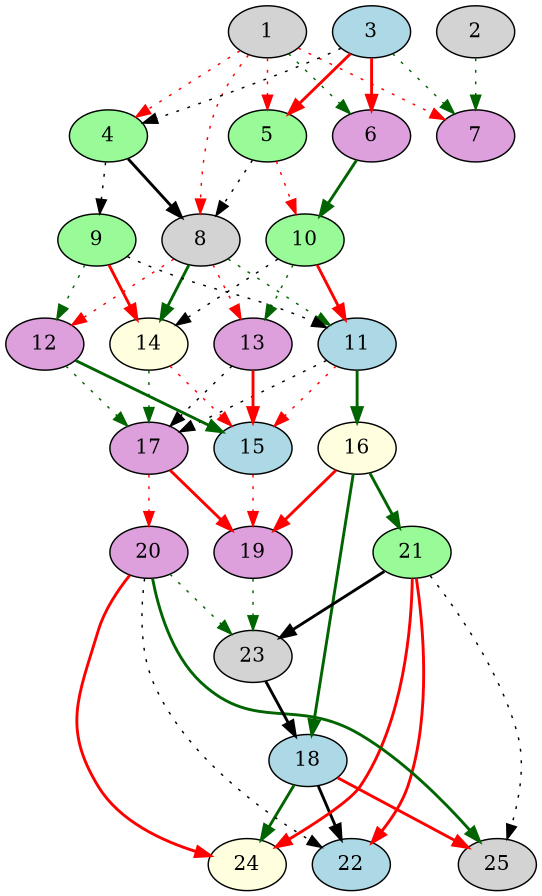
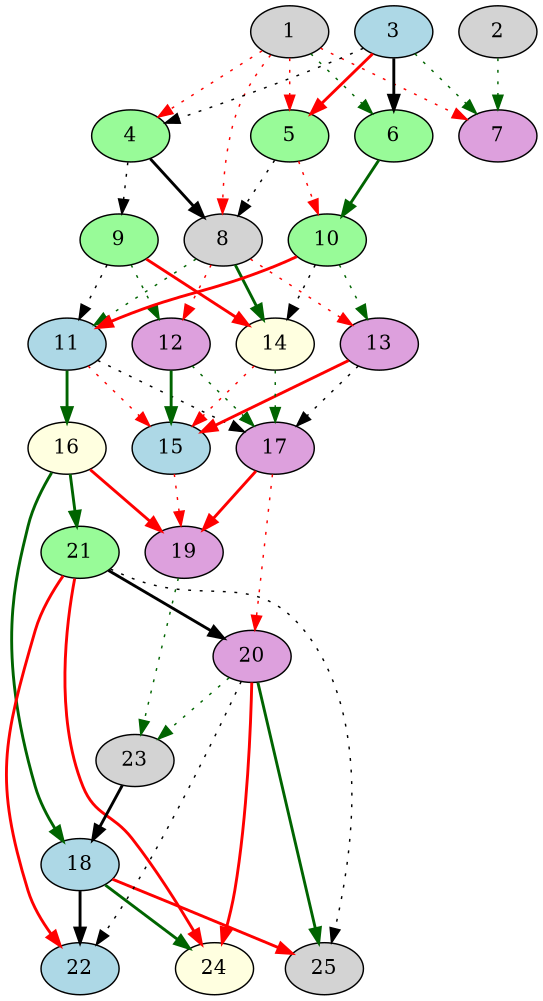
  digraph {
    node [alpha=0.06 fillcolor=palegreen style=filled]
    edge [color=red style=dotted]
    1 [expect_size=35299328 fillcolor=lightgrey]
    4 [alpha=0.14 expect_size=21281792]
    5 [alpha=0.07 expect_size=19378176]
-   6 [alpha=0.08 expect_size=48278528 fillcolor=plum]
+   6 [alpha=0.08 expect_size=48278528]
    7 [alpha=0.13 expect_size=14822400 fillcolor=plum]
    8 [alpha=0.07 expect_size=51217408 fillcolor=lightgrey]
    9 [alpha=0.14 expect_size=23477248]
    10 [alpha=0.09 expect_size=49944576]
    11 [alpha=0.09 expect_size=43777024 fillcolor=lightblue]
    12 [alpha=0.11 expect_size=10461184 fillcolor=plum]
    13 [alpha=0.04 expect_size=11457536 fillcolor=plum]
    14 [alpha=0.12 expect_size=38475776 fillcolor=lightyellow]
    2 [alpha=0.00 expect_size=29915136 fillcolor=lightgrey]
    3 [alpha=0.11 expect_size=45980672 fillcolor=lightblue]
    15 [alpha=0.13 expect_size=25393152 fillcolor=lightblue]
    16 [alpha=0.00 expect_size=42778624 fillcolor=lightyellow]
    17 [expect_size=14746624 fillcolor=plum]
    19 [alpha=0.10 expect_size=14414848 fillcolor=plum]
    18 [alpha=0.01 expect_size=44530688 fillcolor=lightblue]
    21 [alpha=0.05 expect_size=20311040]
    20 [alpha=0.01 expect_size=46921728 fillcolor=plum]
    23 [alpha=0.10 expect_size=19333120 fillcolor=lightgrey]
    22 [alpha=0.19 expect_size=41578496 fillcolor=lightblue]
    24 [alpha=0.08 expect_size=27951104 fillcolor=lightyellow]
    25 [alpha=0.12 expect_size=9259008 fillcolor=lightgrey]
    1 -> 4
    1 -> 5
    1 -> 6 [color=darkgreen]
    1 -> 7
    1 -> 8
    4 -> 8 [color=black style=bold]
    4 -> 9 [color=black]
    5 -> 8 [color=black]
    5 -> 10
    6 -> 10 [color=darkgreen style=bold]
    8 -> 11 [color=darkgreen]
    8 -> 12
    8 -> 13
    8 -> 14 [color=darkgreen style=bold]
    9 -> 11 [color=black]
    9 -> 12 [color=darkgreen]
    9 -> 14 [style=bold]
    10 -> 11 [style=bold]
    10 -> 13 [color=darkgreen]
    10 -> 14 [color=black]
    11 -> 15
    11 -> 16 [color=darkgreen style=bold]
    11 -> 17 [color=black]
    12 -> 15 [color=darkgreen style=bold]
    12 -> 17 [color=darkgreen]
    13 -> 15 [style=bold]
    13 -> 17 [color=black]
    14 -> 15
    14 -> 17 [color=darkgreen]
    2 -> 7 [color=darkgreen]
    3 -> 4 [color=black]
    3 -> 5 [style=bold]
-   3 -> 6 [style=bold]
+   3 -> 6 [color=black style=bold]
    3 -> 7 [color=darkgreen]
    15 -> 19
    16 -> 19 [style=bold]
    16 -> 18 [color=darkgreen style=bold]
    16 -> 21 [color=darkgreen style=bold]
    17 -> 19 [style=bold]
    17 -> 20
    19 -> 23 [color=darkgreen]
    18 -> 22 [color=black style=bold]
    18 -> 24 [color=darkgreen style=bold]
    18 -> 25 [style=bold]
-   21 -> 23 [color=black style=bold]
+   21 -> 20 [color=black style=bold]
    21 -> 22 [style=bold]
    21 -> 24 [style=bold]
    21 -> 25 [color=black]
    20 -> 23 [color=darkgreen]
    20 -> 22 [color=black]
    20 -> 24 [style=bold]
    20 -> 25 [color=darkgreen style=bold]
    23 -> 18 [color=black style=bold]
  }
